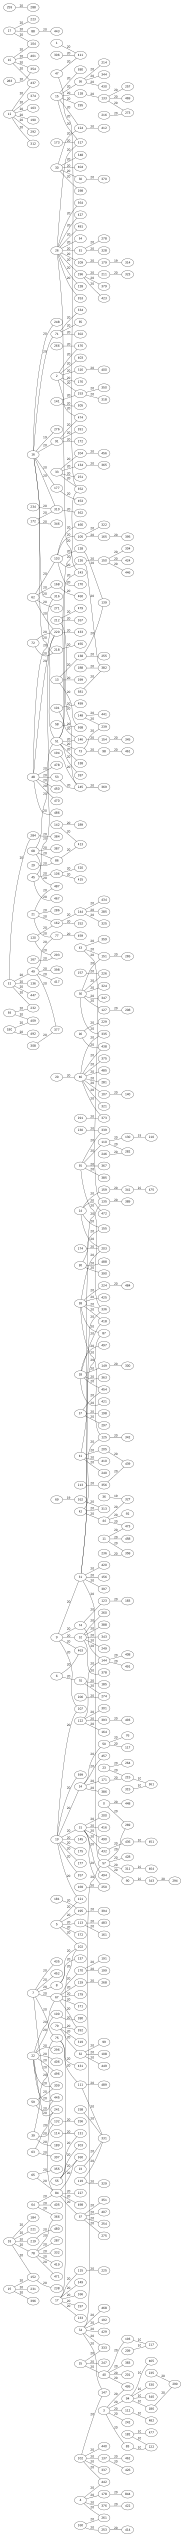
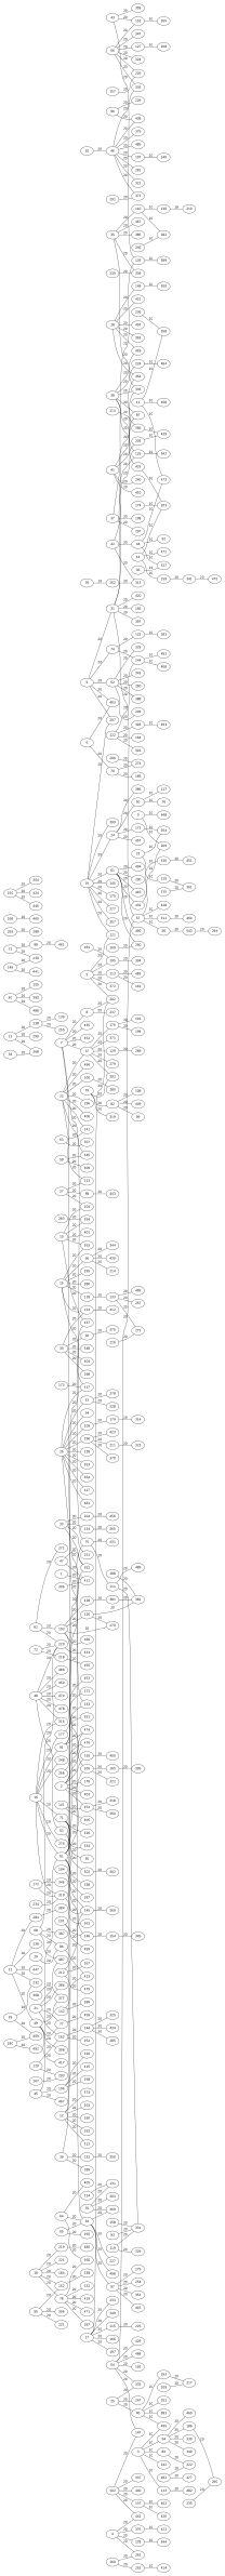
  graph {
    fontname=Nunito
    rankdir=LR
    node [fontname=Nunito]
    edge [fontname=Nunito]
    0
    269
    448
    1
    411
    n6 [label=516]
    2
    153
    176
    403
    474
    476
    400
    318
    350
    3
    83
    94
    112
    242
    495
    222
    186
    330
    340
    465
    482
    290
    4
    178
    261
    376
    442
    n34 [label=844]
    422
    5
    113
    121
    195
    202
    372
    161
    483
    394
    6
    70
    463
    185
    274
    7
    8
    67
    75
    84
    435
    452
    237
    129
    170
    279
    371
    392
    111
    431
    360
    97
    227
    498
    268
    191
    199
    331
    489
    254
    275
    351
    407
    9
    31
    52
    74
    207
    57
    135
    156
    336
    397
    420
    249
    260
    343
    378
    388
    123
    144
    90
    311
    428
    389
    183
    408
    491
    10
    104
+   263
    354
    401
    437
    11
    358
    458
    473
    12
    163
    190
    292
    312
    374
    13
    138
    299
    368
    139
    255
    14
    155
    159
    203
    472
    341
    475
    15
    66
    118
    124
    295
    317
    380
    214
    344
    430
    133
    412
    257
    273
    469
    16
    51
    71
    91
    177
    248
    310
    316
    276
    243
    352
    73
    146
    187
    338
    85
    302
+   326
    334
    272
    391
    453
    362
    98
    239
    154
+   402
    17
    115
    166
    197
    233
    349
    225
    18
    78
    152
    184
    219
    221
    366
    287
    332
    419
    471
    238
    480
    259
    288
    19
    24
    61
    145
    175
    277
    357
    399
    50
    171
    386
    457
    200
    250
    416
    432
    490
    494
    76
    117
    264
    436
    20
    46
    107
    281
    321
    335
    373
    375
    438
    485
    140
    21
    77
    162
    286
    487
    459
    244
    252
    285
    325
    434
    22
    100
    223
    241
    296
    406
    445
    496
    280
    23
    215
    361
    25
    40
    247
    333
    193
    201
    383
    217
    26
    34
    81
    109
    196
    228
    353
    364
    427
    481
    278
    328
    179
    211
    379
    423
    314
    323
    27
    88
    443
    28
    149
    363
    418
    421
    454
    497
    300
    29
    86
    413
    30
    60
    298
    348
    404
    370
    n298 [label=543]
    464
    32
    49
    136
    232
    284
    447
    377
    398
    417
    384
    33
    134
    204
    251
    365
    456
    35
    110
    339
    367
    385
    130
    282
    210
    37
    198
    297
    38
    87
    125
    224
    425
    342
    484
    39
    132
    189
    256
    41
    205
    240
    410
    439
    42
    44
    313
    92
    327
    43
    151
    359
    265
    45
    106
    467
+   258
    320
    415
    47
    48
    53
    220
    450
    470
    478
    486
    245
    433
    369
    461
    345
    54
    147
    192
    429
    468
    55
    131
    303
    56
    127
    226
    324
    347
    208
    294
    58
    59
    309
    451
    62
    103
    168
    271
    105
    126
    128
    270
    466
    460
    165
    322
    150
    382
    63
    307
    64
    405
    65
    355
    68
    387
    72
    218
    455
    79
    82
    319
    99
    108
    449
    80
    390
    488
    89
    409
    93
    95
    231
    396
    96
    229
    101
    499
    102
    137
    337
    440
    426
    462
    395
    304
    424
    446
    114
    119
    329
    120
    293
    122
    164
    301
    393
    493
    141
    305
    142
    289
    148
    441
    157
    158
    160
    253
    414
    167
    169
    172
    346
    173
    174
    180
    492
    181
    182
    477
    188
    194
    206
    209
    212
    267
    479
    213
    356
    216
    230
    234
    235
    236
    246
    262
    266
    283
    291
    306
    308
    315
    381
    36
    69
    0 -- 269 [label=20]
    0 -- 448 [label=20]
    1 -- 411 [label=20]
    n6 -- 400 [label=20]
    2 -- n6 [label=20]
    2 -- 153 [label=20]
    2 -- 176 [label=20]
    2 -- 403 [label=20]
    2 -- 474 [label=20]
    2 -- 476 [label=20]
    153 -- 318 [label=20]
    153 -- 350 [label=20]
    3 -- 83 [label=20]
    3 -- 94 [label=20]
    3 -- 112 [label=20]
    3 -- 242 [label=20]
    3 -- 495 [label=20]
    83 -- 222 [label=20]
    94 -- 186 [label=20]
    94 -- 330 [label=20]
    94 -- 340 [label=20]
    94 -- 465 [label=20]
    112 -- 482 [label=20]
    186 -- 290 [label=20]
    4 -- 178 [label=20]
    4 -- 261 [label=20]
    4 -- 376 [label=20]
    4 -- 442 [label=20]
    178 -- n34 [label=20]
    376 -- 422 [label=20]
    5 -- 113 [label=20]
    5 -- 121 [label=20]
    5 -- 195 [label=20]
    5 -- 202 [label=20]
    5 -- 372 [label=20]
    113 -- 161 [label=20]
    113 -- 483 [label=20]
    195 -- 394 [label=20]
    6 -- 70 [label=20]
    6 -- 463 [label=20]
    70 -- 185 [label=20]
    70 -- 274 [label=20]
    7 -- 8 [label=20]
    7 -- 67 [label=20]
    7 -- 75 [label=20]
    7 -- 84 [label=20]
    7 -- 435 [label=20]
    7 -- 452 [label=20]
    8 -- 202 [label=20]
    8 -- 237 [label=20]
    67 -- 129 [label=20]
    67 -- 170 [label=20]
    67 -- 279 [label=20]
    67 -- 371 [label=20]
    67 -- 392 [label=20]
    75 -- 111 [label=20]
    75 -- 431 [label=20]
    84 -- 360 [label=20]
    84 -- 97 [label=20]
    84 -- 227 [label=20]
    84 -- 498 [label=20]
    129 -- 268 [label=20]
    170 -- 191 [label=20]
    170 -- 199 [label=20]
    111 -- 331 [label=20]
    111 -- 489 [label=20]
    97 -- 254 [label=20]
    97 -- 275 [label=20]
    97 -- 351 [label=20]
    97 -- 407 [label=20]
    9 -- 463 [label=20]
    9 -- 31 [label=20]
    9 -- 52 [label=20]
    9 -- 74 [label=20]
    9 -- 207 [label=20]
    31 -- 57 [label=20]
    31 -- 135 [label=20]
    31 -- 156 [label=20]
    31 -- 336 [label=20]
    31 -- 397 [label=20]
    31 -- 420 [label=20]
    52 -- 249 [label=20]
    52 -- 260 [label=20]
    52 -- 343 [label=20]
    52 -- 378 [label=20]
    52 -- 388 [label=20]
    74 -- 123 [label=20]
    74 -- 144 [label=20]
    57 -- 269 [label=20]
    57 -- 90 [label=20]
    57 -- 311 [label=20]
    57 -- 428 [label=20]
    135 -- 389 [label=20]
    123 -- 183 [label=20]
    144 -- 408 [label=20]
    144 -- 491 [label=20]
    90 -- n298 [label=20]
    311 -- 464 [label=20]
    10 -- 104 [label=20]
+   10 -- 263 [label=20]
    10 -- 354 [label=20]
    10 -- 401 [label=20]
    10 -- 437 [label=20]
    11 -- 358 [label=20]
    11 -- 458 [label=20]
    11 -- 473 [label=20]
    12 -- 437 [label=20]
    12 -- 163 [label=20]
    12 -- 190 [label=20]
    12 -- 292 [label=20]
    12 -- 312 [label=20]
    12 -- 374 [label=20]
    13 -- 138 [label=20]
    13 -- 299 [label=20]
    13 -- 368 [label=20]
    138 -- 139 [label=20]
    138 -- 255 [label=20]
-   14 -- 155 [label=20]
    14 -- 159 [label=20]
    14 -- 203 [label=20]
    14 -- 472 [label=20]
    159 -- 341 [label=20]
    341 -- 475 [label=20]
+   15 -- 263 [label=20]
    15 -- 66 [label=20]
    15 -- 118 [label=20]
    15 -- 124 [label=20]
    15 -- 295 [label=20]
    15 -- 317 [label=20]
    15 -- 380 [label=20]
    66 -- 214 [label=20]
    66 -- 344 [label=20]
    66 -- 430 [label=20]
    118 -- 133 [label=20]
    124 -- 412 [label=20]
    133 -- 257 [label=20]
    133 -- 273 [label=20]
    133 -- 469 [label=20]
    16 -- 51 [label=20]
    16 -- 71 [label=20]
    16 -- 91 [label=20]
    16 -- 177 [label=20]
    16 -- 248 [label=20]
    16 -- 310 [label=20]
    16 -- 316 [label=20]
    16 -- 276 [label=19]
    51 -- 243 [label=20]
    51 -- 352 [label=20]
-   51 -- 73 [label=20]
+   51 -- 105 [label=20]
    51 -- 146 [label=20]
    51 -- 187 [label=20]
    51 -- 338 [label=20]
    71 -- 85 [label=20]
    71 -- 302 [label=20]
+   71 -- 326 [label=20]
    71 -- 334 [label=20]
    91 -- 474 [label=20]
    91 -- 272 [label=20]
    91 -- 391 [label=20]
    177 -- 453 [label=20]
    310 -- 362 [label=20]
    73 -- 98 [label=20]
    73 -- 239 [label=20]
    146 -- 154 [label=20]
+   302 -- 402 [label=20]
    98 -- 461 [label=20]
    154 -- 345 [label=20]
    17 -- 202 [label=20]
    17 -- 115 [label=20]
    17 -- 166 [label=20]
    17 -- 197 [label=20]
    17 -- 233 [label=20]
    17 -- 349 [label=20]
    115 -- 225 [label=20]
    18 -- 78 [label=20]
    18 -- 152 [label=20]
    18 -- 184 [label=20]
    18 -- 219 [label=20]
    18 -- 221 [label=20]
    78 -- 366 [label=20]
    78 -- 287 [label=20]
    78 -- 332 [label=20]
    78 -- 419 [label=20]
    78 -- 471 [label=20]
    152 -- 238 [label=20]
    219 -- 480 [label=20]
    259 -- 288 [label=20]
    19 -- 121 [label=20]
    19 -- 207 [label=20]
    19 -- 24 [label=20]
    19 -- 61 [label=20]
    19 -- 145 [label=20]
    19 -- 175 [label=20]
    19 -- 277 [label=20]
    19 -- 357 [label=20]
    19 -- 399 [label=20]
    24 -- 50 [label=20]
    24 -- 171 [label=20]
    24 -- 386 [label=20]
    24 -- 457 [label=20]
    61 -- 200 [label=20]
    61 -- 250 [label=20]
    61 -- 416 [label=20]
    61 -- 432 [label=20]
    61 -- 490 [label=20]
    61 -- 494 [label=20]
    50 -- 76 [label=20]
    50 -- 117 [label=20]
-   171 -- 215 [label=20]
+   171 -- 264 [label=20]
    432 -- 436 [label=20]
    436 -- 451 [label=20]
    20 -- 46 [label=20]
    46 -- 107 [label=20]
    46 -- 281 [label=20]
    46 -- 321 [label=20]
    46 -- 335 [label=20]
    46 -- 373 [label=20]
    46 -- 375 [label=20]
    46 -- 438 [label=20]
    46 -- 485 [label=20]
    107 -- 140 [label=20]
    21 -- 77 [label=20]
    21 -- 162 [label=20]
    21 -- 286 [label=20]
    21 -- 487 [label=20]
    77 -- 459 [label=20]
    162 -- 244 [label=20]
    162 -- 252 [label=20]
    244 -- 285 [label=20]
    244 -- 325 [label=20]
    244 -- 434 [label=20]
    22 -- 67 [label=20]
    22 -- 100 [label=20]
-   22 -- 309 [label=20]
+   22 -- 223 [label=20]
    22 -- 241 [label=20]
    22 -- 296 [label=20]
    22 -- 406 [label=20]
    22 -- 445 [label=20]
    22 -- 496 [label=20]
    100 -- 280 [label=20]
    23 -- 264 [label=20]
    23 -- 215 [label=20]
    215 -- 361 [label=20]
    25 -- 40 [label=20]
    25 -- 247 [label=20]
    25 -- 333 [label=20]
    40 -- 495 [label=20]
    40 -- 193 [label=20]
    40 -- 201 [label=20]
    40 -- 383 [label=20]
    193 -- 217 [label=20]
    26 -- 317 [label=20]
    26 -- 243 [label=20]
    26 -- 34 [label=20]
    26 -- 81 [label=20]
    26 -- 109 [label=20]
    26 -- 196 [label=20]
    26 -- 228 [label=20]
    26 -- 353 [label=20]
    26 -- 364 [label=20]
    26 -- 427 [label=20]
    26 -- 481 [label=20]
    81 -- 278 [label=20]
    81 -- 328 [label=20]
    109 -- 179 [label=20]
    196 -- 211 [label=20]
    196 -- 379 [label=20]
    196 -- 423 [label=20]
    179 -- 314 [label=19]
    211 -- 323 [label=20]
    27 -- 104 [label=20]
    27 -- 223 [label=20]
    27 -- 88 [label=20]
    88 -- 443 [label=20]
    28 -- 149 [label=20]
    28 -- 363 [label=20]
    28 -- 418 [label=20]
    28 -- 421 [label=20]
    28 -- 454 [label=20]
    28 -- 497 [label=20]
    149 -- 300 [label=20]
    29 -- 86 [label=20]
    86 -- 413 [label=20]
    30 -- 124 [label=20]
    30 -- 60 [label=20]
    30 -- 298 [label=20]
    30 -- 348 [label=20]
    30 -- 404 [label=20]
    60 -- 370 [label=20]
    n298 -- 294 [label=20]
    32 -- 49 [label=20]
    32 -- 136 [label=20]
    32 -- 232 [label=20]
    32 -- 284 [label=20]
    32 -- 447 [label=20]
    49 -- 77 [label=20]
    49 -- 377 [label=20]
    49 -- 398 [label=20]
    49 -- 417 [label=20]
    284 -- 384 [label=20]
    33 -- 352 [label=20]
    33 -- 134 [label=20]
    33 -- 204 [label=20]
    33 -- 251 [label=20]
    134 -- 365 [label=20]
    204 -- 456 [label=20]
    35 -- 336 [label=20]
    35 -- 110 [label=20]
    35 -- 339 [label=20]
    35 -- 367 [label=20]
    35 -- 385 [label=20]
    110 -- 130 [label=20]
    110 -- 282 [label=20]
    130 -- 210 [label=19]
    37 -- 454 [label=20]
    37 -- 198 [label=20]
    37 -- 297 [label=20]
    38 -- 336 [label=20]
-   38 -- 203 [label=20]
+   425 -- 203 [label=20]
    38 -- 418 [label=20]
    38 -- 87 [label=20]
    38 -- 125 [label=20]
    38 -- 224 [label=20]
    38 -- 425 [label=20]
    125 -- 342 [label=20]
    224 -- 484 [label=20]
    39 -- 75 [label=20]
    39 -- 132 [label=20]
    39 -- 189 [label=20]
    132 -- 256 [label=20]
    41 -- 87 [label=20]
    41 -- 205 [label=20]
    41 -- 240 [label=20]
    41 -- 410 [label=20]
    205 -- 439 [label=20]
    42 -- 125 [label=20]
    42 -- 44 [label=20]
    42 -- 313 [label=20]
    44 -- 473 [label=20]
    44 -- 92 [label=20]
    44 -- 327 [label=20]
    43 -- 135 [label=20]
    43 -- 151 [label=20]
    43 -- 359 [label=20]
    151 -- 265 [label=20]
    45 -- 51 [label=20]
    45 -- 106 [label=20]
    45 -- 467 [label=20]
+   106 -- 258 [label=20]
    106 -- 320 [label=20]
    106 -- 415 [label=20]
    47 -- 411 [label=20]
    47 -- 352 [label=20]
    48 -- 316 [label=20]
    48 -- 53 [label=20]
    48 -- 220 [label=20]
    48 -- 450 [label=20]
    48 -- 470 [label=20]
    48 -- 478 [label=20]
    48 -- 486 [label=20]
    53 -- 245 [label=20]
    220 -- 433 [label=20]
    245 -- 369 [label=20]
    54 -- 57 [label=20]
    54 -- 333 [label=20]
    54 -- 147 [label=20]
    54 -- 192 [label=20]
    54 -- 429 [label=20]
    54 -- 468 [label=20]
    55 -- 360 [label=20]
    55 -- 131 [label=20]
    55 -- 303 [label=20]
    56 -- 335 [label=20]
    56 -- 151 [label=20]
    56 -- 127 [label=20]
    56 -- 226 [label=20]
    56 -- 324 [label=20]
    56 -- 347 [label=20]
    127 -- 208 [label=20]
    58 -- 368 [label=20]
    59 -- 445 [label=20]
    59 -- 309 [label=20]
    62 -- 220 [label=20]
    62 -- 103 [label=20]
-   62 -- 168 [label=20]
    62 -- 271 [label=20]
    103 -- 105 [label=20]
    103 -- 126 [label=20]
    103 -- 128 [label=20]
    103 -- 270 [label=20]
    103 -- 466 [label=20]
    168 -- 460 [label=20]
    105 -- 165 [label=20]
    105 -- 322 [label=20]
-   126 -- 150 [label=20]
+   126 -- 270 [label=20]
    126 -- 382 [label=20]
-   128 -- 139 [label=20]
+   128 -- 381 [label=20]
    165 -- 395 [label=20]
    150 -- 304 [label=20]
    150 -- 424 [label=20]
    150 -- 446 [label=20]
    63 -- 241 [label=20]
    63 -- 307 [label=20]
    64 -- 84 [label=20]
    64 -- 366 [label=20]
    64 -- 405 [label=20]
    65 -- 84 [label=20]
    65 -- 355 [label=20]
    68 -- 487 [label=20]
    68 -- 86 [label=20]
    68 -- 220 [label=20]
    68 -- 387 [label=20]
    72 -- 220 [label=20]
    72 -- 218 [label=20]
    218 -- 455 [label=20]
    79 -- 392 [label=20]
    79 -- 82 [label=20]
    79 -- 319 [label=20]
    82 -- 99 [label=20]
    82 -- 108 [label=20]
    82 -- 449 [label=20]
    80 -- 155 [label=20]
    80 -- 390 [label=20]
    80 -- 488 [label=20]
    89 -- 232 [label=20]
    89 -- 409 [label=20]
    93 -- 331 [label=20]
    95 -- 152 [label=20]
    95 -- 231 [label=20]
    95 -- 396 [label=20]
    96 -- 438 [label=20]
    96 -- 229 [label=20]
    101 -- 146 [label=20]
    101 -- 499 [label=20]
    102 -- 442 [label=20]
    102 -- 147 [label=20]
    102 -- 137 [label=20]
    102 -- 337 [label=20]
    102 -- 440 [label=20]
    137 -- 426 [label=20]
    137 -- 462 [label=20]
    114 -- 131 [label=20]
    119 -- 331 [label=20]
    119 -- 329 [label=20]
    120 -- 162 [label=20]
    120 -- 293 [label=20]
    122 -- 144 [label=20]
    122 -- 164 [label=20]
    122 -- 301 [label=20]
    122 -- 393 [label=20]
    393 -- 493 [label=20]
    141 -- 153 [label=20]
    141 -- 305 [label=20]
    142 -- 413 [label=20]
    142 -- 289 [label=20]
    148 -- 239 [label=20]
    148 -- 441 [label=20]
    157 -- 226 [label=20]
    158 -- 331 [label=20]
    160 -- 261 [label=20]
    160 -- 253 [label=20]
    253 -- 414 [label=20]
    167 -- 293 [label=20]
    169 -- 250 [label=20]
    172 -- 310 [label=20]
    172 -- 346 [label=20]
    173 -- 317 [label=20]
    174 -- 203 [label=20]
    180 -- 409 [label=20]
    180 -- 492 [label=20]
    181 -- 195 [label=20]
    182 -- 222 [label=20]
    182 -- 477 [label=20]
    188 -- 382 [label=20]
    194 -- 245 [label=20]
    206 -- 274 [label=20]
    209 -- 217 [label=20]
    212 -- 245 [label=20]
    212 -- 267 [label=20]
    212 -- 479 [label=20]
    213 -- 356 [label=20]
    356 -- 439 [label=20]
    216 -- 273 [label=20]
    230 -- 339 [label=20]
    234 -- 310 [label=20]
    235 -- 290 [label=20]
    236 -- 358 [label=20]
    246 -- 282 [label=20]
    262 -- 313 [label=20]
    266 -- 476 [label=20]
    283 -- 354 [label=20]
    291 -- 373 [label=20]
    306 -- 411 [label=20]
    308 -- 377 [label=20]
    315 -- 361 [label=20]
    381 -- 382 [label=20]
    36 -- 327 [label=19]
    69 -- 262 [label=19]
  }
